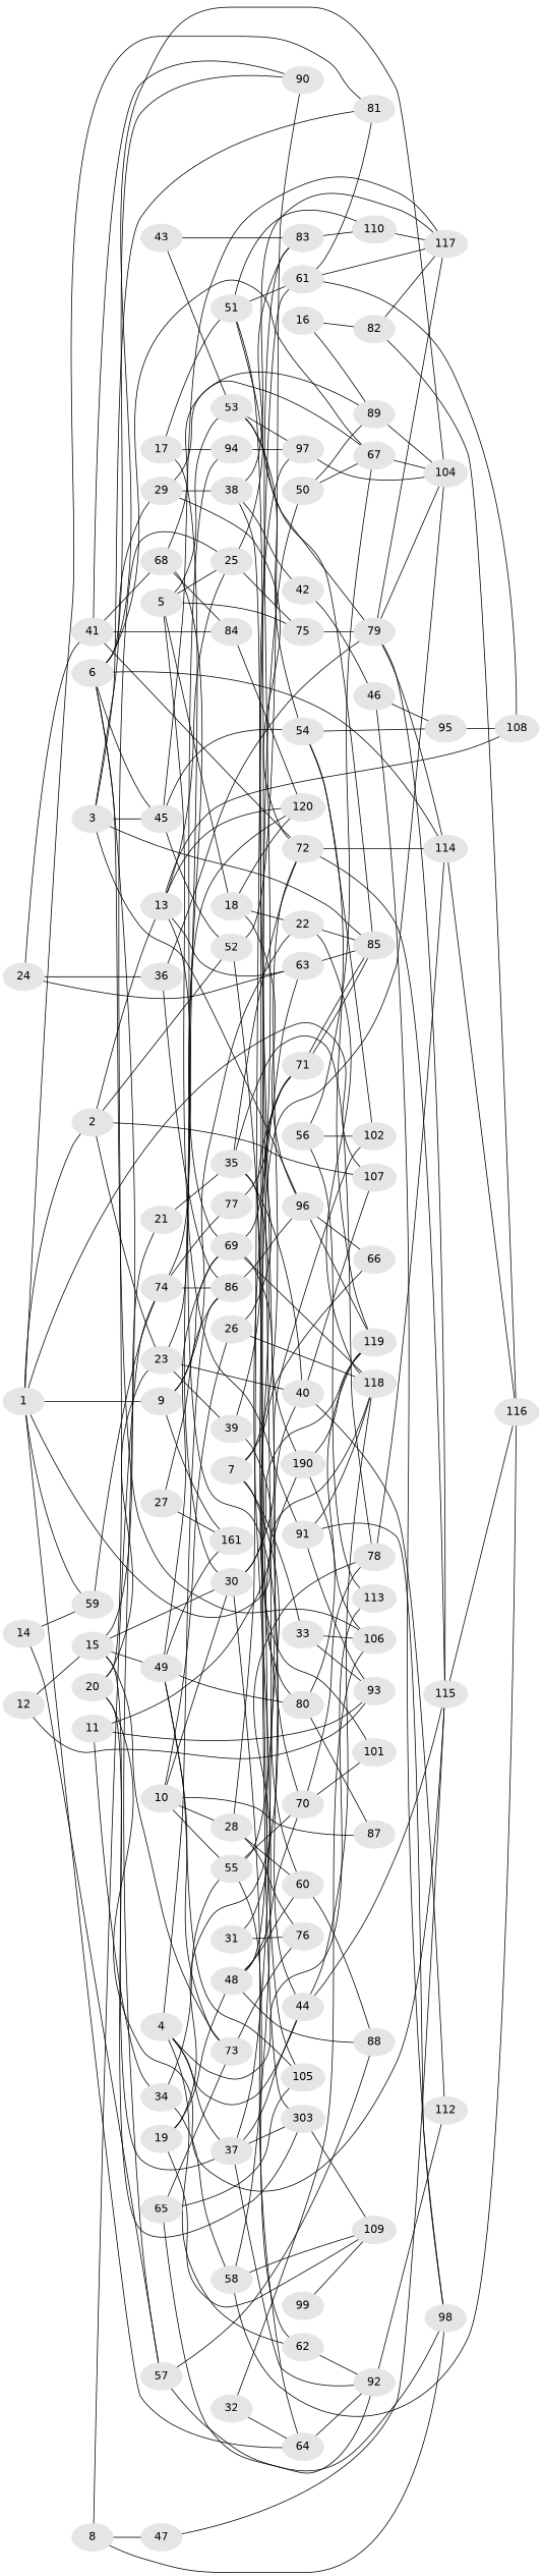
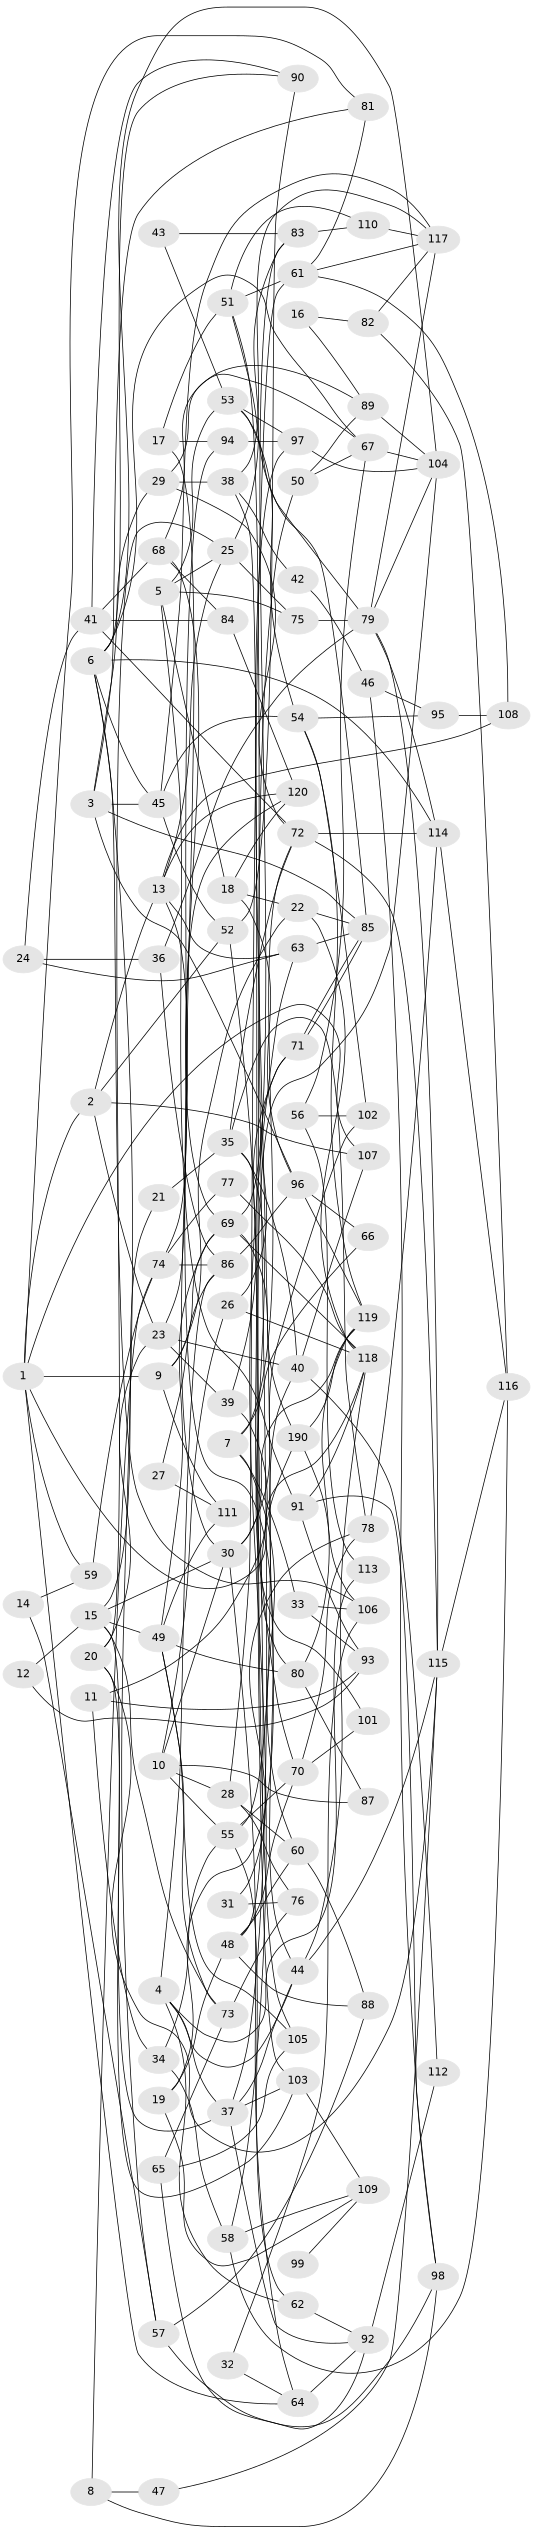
  graph {
    fontname="DejaVu Sans"
    rankdir=LR
    node [color=gray90 fontname="DejaVu Sans" style=filled]
    edge [fontname="DejaVu Sans"]
    1
    2
    9
    59
    64
    81
    107
    118
    13
    23
    52
    22
    69
-   111 [label=161]
+   111
    74
    92
    25
    30
    63
    108
    120
    94
    40
    39
    90
    70
    3
    29
    45
    85
    96
    67
    72
    38
    117
    54
    66
    119
    4
    37
    44
    62
    86
    113
-   103 [label=303]
+   103
    50
    115
    5
    18
    53
    75
    91
    83
    79
    97
    98
    93
    6
    57
    104
    106
    114
    88
    116
    7
    33
    60
    8
    47
    77
    n71 [label=190]
    10
    26
    28
    55
    87
    71
    61
    76
    102
    11
    34
    58
    12
    15
    21
    49
    73
    14
    35
    105
    80
    16
    82
    89
    17
    51
    110
    19
    48
    109
    112
    20
    78
    101
    24
    36
    41
    68
    84
    27
    42
    31
    32
    46
    95
    43
    56
    65
    99
    1 -- 2
    1 -- 9
    1 -- 59
    1 -- 64
    1 -- 81
    1 -- 107
    1 -- 118
    2 -- 107
    2 -- 13
    2 -- 23
    2 -- 52
    9 -- 22
    9 -- 69
    9 -- 111
    59 -- 74
    64 -- 92
    13 -- 25
    13 -- 30
    13 -- 63
    13 -- 108
    13 -- 120
    23 -- 94
    23 -- 40
    23 -- 39
    52 -- 90
    52 -- 70
    22 -- 118
    22 -- 85
    69 -- 118
    69 -- 83
    69 -- n71
    74 -- 120
    74 -- 86
    74 -- 77
    92 -- 112
    25 -- 75
    25 -- 83
    30 -- 64
    30 -- 119
    30 -- 102
    63 -- 85
    94 -- 97
    40 -- 107
    40 -- 112
    39 -- 71
    39 -- 80
    70 -- 78
    70 -- 101
    3 -- 81
    3 -- 29
    3 -- 45
    3 -- 85
    3 -- 96
    29 -- 67
    29 -- 72
    29 -- 38
    45 -- 52
    45 -- 117
    45 -- 54
    96 -- 66
    96 -- 119
    67 -- 104
    72 -- 115
    72 -- 114
    38 -- 117
    38 -- 103
    38 -- 42
    54 -- 119
    54 -- 102
    54 -- 95
    4 -- 37
    4 -- 44
    4 -- 62
    4 -- 86
    4 -- 113
    37 -- 92
    37 -- 44
    37 -- 103
    37 -- 50
    44 -- 118
    44 -- 115
    62 -- 92
    86 -- 96
    103 -- 109
    50 -- 67
    50 -- 89
    115 -- 116
    5 -- 25
    5 -- 18
    5 -- 53
    5 -- 75
    5 -- 91
    18 -- 22
    18 -- 120
    18 -- 96
    53 -- 54
    53 -- 79
    53 -- 97
    75 -- 79
    91 -- 118
    91 -- 98
    91 -- 93
    83 -- 110
    79 -- 117
    79 -- 115
    79 -- 104
    79 -- 114
    97 -- 104
    6 -- 90
    6 -- 45
    6 -- 67
    6 -- 57
    6 -- 104
    6 -- 106
    6 -- 114
    57 -- 92
    57 -- 88
    114 -- 116
    7 -- 72
    7 -- 66
    7 -- 33
    7 -- 60
    33 -- 93
    33 -- 106
    60 -- 88
    8 -- 74
    8 -- 98
    8 -- 47
    47 -- 115
-   77 -- 71
+   77 -- 118
    n71 -- 119
    n71 -- 106
    10 -- 30
    10 -- 26
    10 -- 28
    10 -- 55
    10 -- 87
    26 -- 118
    26 -- 71
    28 -- 60
    28 -- 61
    28 -- 76
    55 -- 70
    55 -- 62
    55 -- 97
    71 -- 85
    71 -- 85
    61 -- 81
    61 -- 108
    61 -- 117
    11 -- 93
    11 -- n71
    11 -- 34
    34 -- 55
    34 -- 58
    58 -- 63
    58 -- 116
    58 -- 109
    12 -- 93
    12 -- 15
    15 -- 30
    15 -- 37
    15 -- 21
    15 -- 49
    15 -- 73
    21 -- 35
    49 -- 69
    49 -- 111
    49 -- 73
    49 -- 105
    49 -- 80
    73 -- 76
    14 -- 59
    14 -- 57
    35 -- 40
    35 -- 72
    35 -- 78
    35 -- 101
    80 -- 119
    80 -- 87
    16 -- 82
    16 -- 89
    82 -- 117
    82 -- 116
    89 -- 104
    17 -- 94
    17 -- 44
    17 -- 51
    51 -- 85
    51 -- 61
    51 -- 105
    51 -- 110
    110 -- 117
    19 -- 40
    19 -- 48
    19 -- 109
    48 -- 70
    48 -- 104
    48 -- 88
    48 -- 60
    20 -- 23
    20 -- 25
    20 -- 103
    20 -- 115
    78 -- 114
    24 -- 63
    24 -- 36
    24 -- 41
    36 -- 86
    36 -- 79
    41 -- 90
    41 -- 72
    41 -- 68
    41 -- 84
    68 -- 69
    68 -- 89
    68 -- 84
    84 -- 120
    27 -- 111
    27 -- 86
    42 -- 46
    31 -- 76
    31 -- 78
    32 -- 64
    32 -- 106
    46 -- 98
    46 -- 95
    95 -- 108
    43 -- 53
    43 -- 83
    56 -- 67
    56 -- 113
    56 -- 102
    65 -- 98
    65 -- 73
    65 -- 105
    99 -- 109
  }
